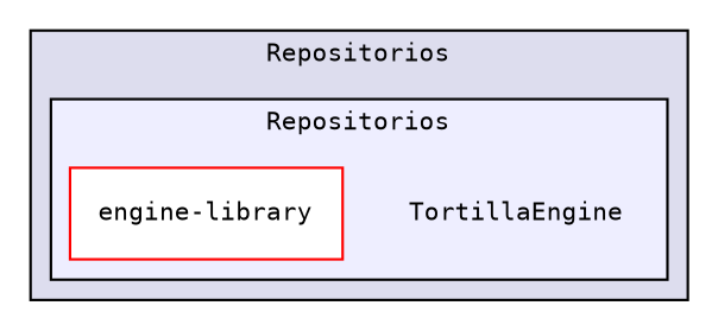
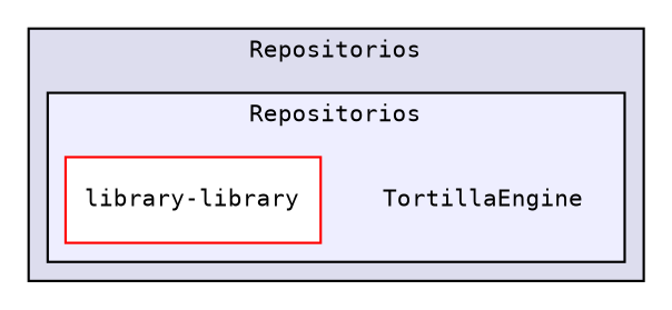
  digraph {
    compound=true
    fontname="DejaVu Sans Mono"
    node [fontname="DejaVu Sans Mono" fontsize=10]
    n1 [label=TortillaEngine shape=plaintext]
-   n2 [color=red fillcolor=white label="engine-library" shape=box style=filled]
+   n2 [color=red fillcolor=white label="library-library" shape=box style=filled]
    subgraph cluster_1 {
      bgcolor="#ddddee"
      fontsize=10
      label=Repositorios
      pencolor=black
      subgraph cluster_2 {
        bgcolor="#eeeeff"
        fontsize=10
        pencolor=black
        n1
        n2
      }
    }
  }
